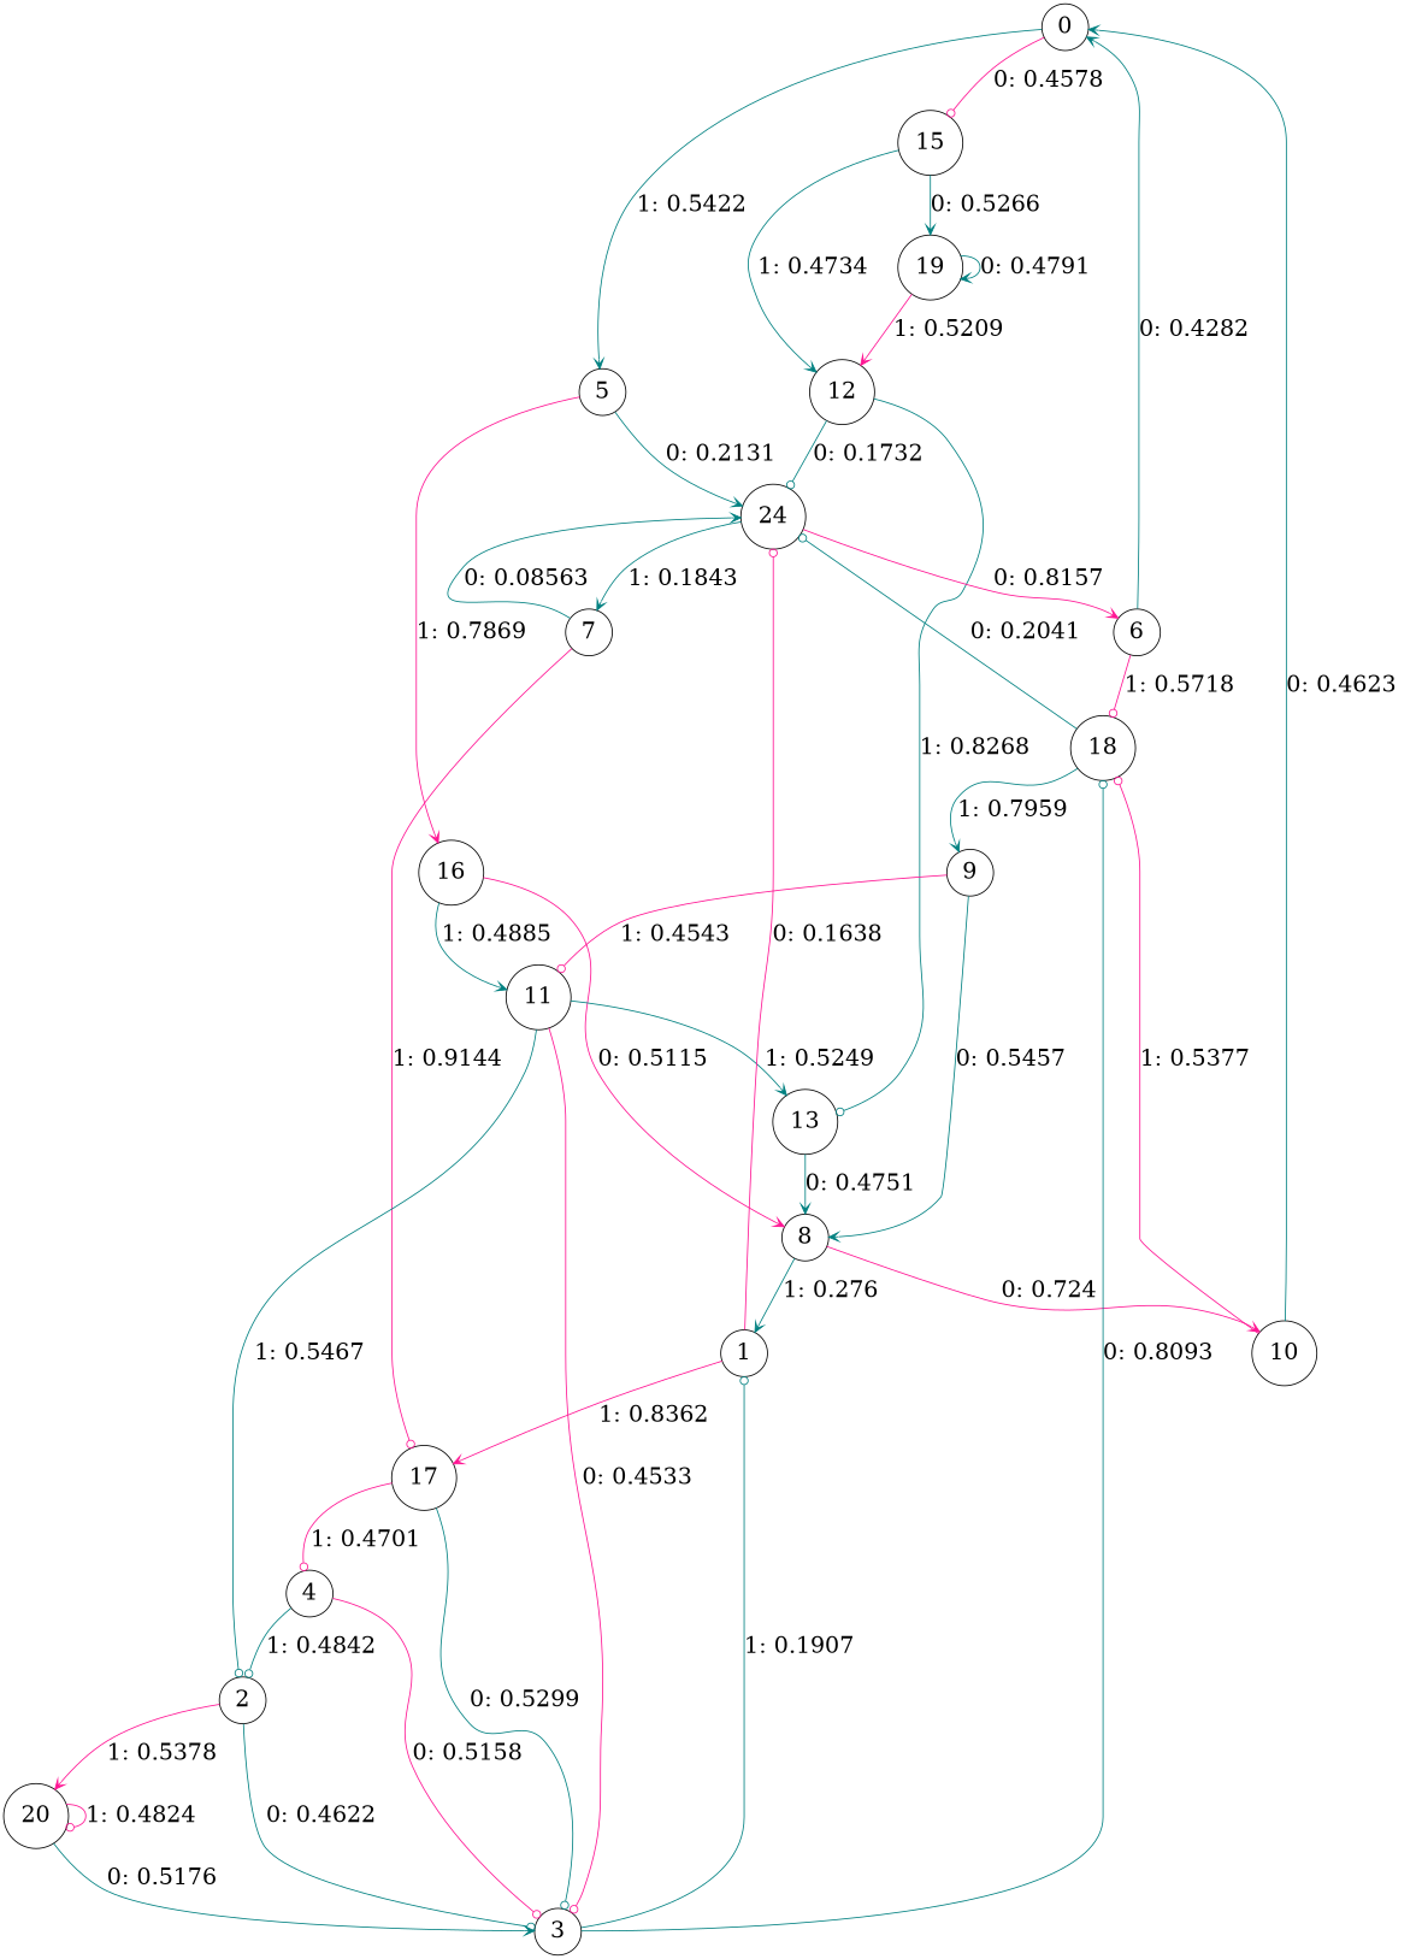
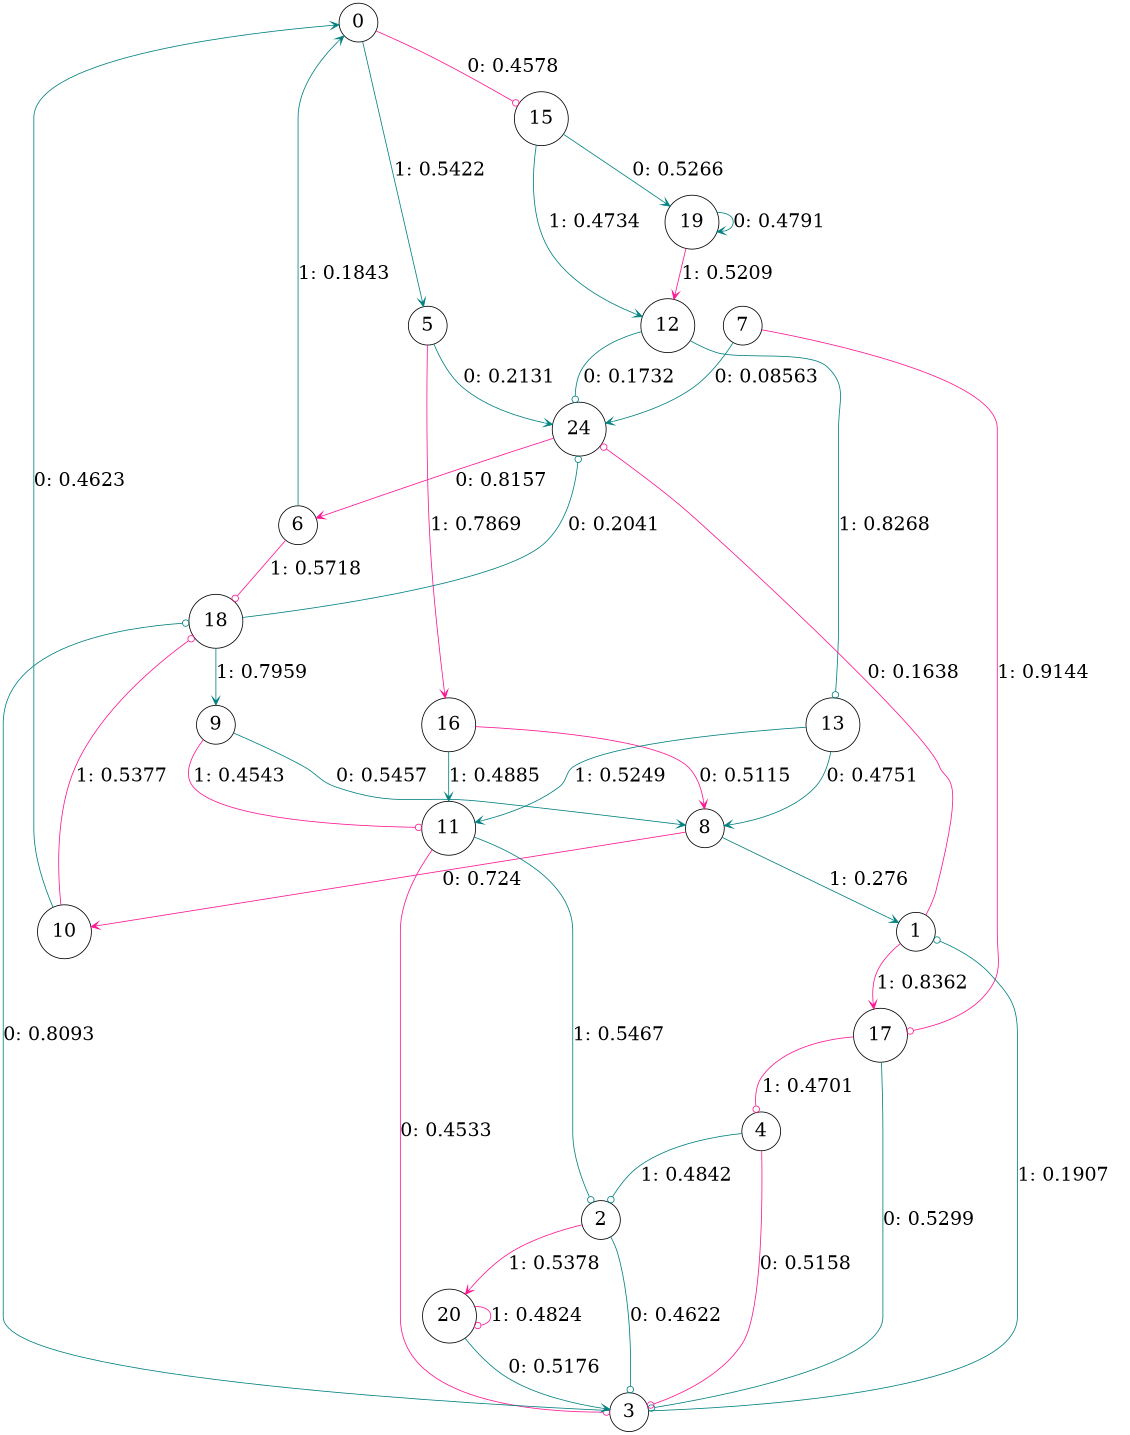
  digraph {
    node [fontsize=24 shape=circle]
    edge [arrowhead=vee color=teal fontsize=24]
    0
    15
    5
    12
    19
    n6 [label=24]
    16
    13
    6
    7
    8
    11
    1
    17
    3
    4
    18
    2
    20
    10
    9
    0 -> 15 [arrowhead=odot color=deeppink label="0: 0.4578   "]
    0 -> 5 [label="1: 0.5422   "]
    15 -> 12 [label="1: 0.4734   "]
    15 -> 19 [label="0: 0.5266   "]
    5 -> n6 [label="0: 0.2131   "]
    5 -> 16 [color=deeppink label="1: 0.7869   "]
    12 -> n6 [arrowhead=odot label="0: 0.1732   "]
    12 -> 13 [arrowhead=odot label="1: 0.8268   "]
    19 -> 12 [color=deeppink label="1: 0.5209   "]
    19 -> 19 [label="0: 0.4791   "]
    n6 -> 6 [color=deeppink label="0: 0.8157   "]
-   n6 -> 7 [label="1: 0.1843   "]
    16 -> 8 [color=deeppink label="0: 0.5115   "]
    16 -> 11 [label="1: 0.4885   "]
    13 -> 8 [label="0: 0.4751   "]
-   11 -> 13 [label="1: 0.5249   "]
-   6 -> 0 [label="0: 0.4282   "]
+   13 -> 11 [label="1: 0.5249   "]
+   6 -> 0 [label="1: 0.1843   "]
    6 -> 18 [arrowhead=odot color=deeppink label="1: 0.5718   "]
    7 -> n6 [label="0: 0.08563  "]
    7 -> 17 [arrowhead=odot color=deeppink label="1: 0.9144   "]
    8 -> 1 [label="1: 0.276    "]
    8 -> 10 [color=deeppink label="0: 0.724    "]
    11 -> 3 [arrowhead=odot color=deeppink label="0: 0.4533   "]
    11 -> 2 [arrowhead=odot label="1: 0.5467   "]
    1 -> n6 [arrowhead=odot color=deeppink label="0: 0.1638   "]
    1 -> 17 [color=deeppink label="1: 0.8362   "]
    17 -> 3 [arrowhead=odot label="0: 0.5299   "]
    17 -> 4 [arrowhead=odot color=deeppink label="1: 0.4701   "]
    3 -> 1 [arrowhead=odot label="1: 0.1907   "]
    3 -> 18 [arrowhead=odot label="0: 0.8093   "]
    4 -> 3 [arrowhead=odot color=deeppink label="0: 0.5158   "]
    4 -> 2 [arrowhead=odot label="1: 0.4842   "]
    18 -> n6 [arrowhead=odot label="0: 0.2041   "]
    18 -> 9 [label="1: 0.7959   "]
    2 -> 3 [arrowhead=odot label="0: 0.4622   "]
    2 -> 20 [color=deeppink label="1: 0.5378   "]
    20 -> 3 [label="0: 0.5176   "]
    20 -> 20 [arrowhead=odot color=deeppink label="1: 0.4824   "]
    10 -> 0 [label="0: 0.4623   "]
    10 -> 18 [arrowhead=odot color=deeppink label="1: 0.5377   "]
    9 -> 8 [label="0: 0.5457   "]
    9 -> 11 [arrowhead=odot color=deeppink label="1: 0.4543   "]
  }
